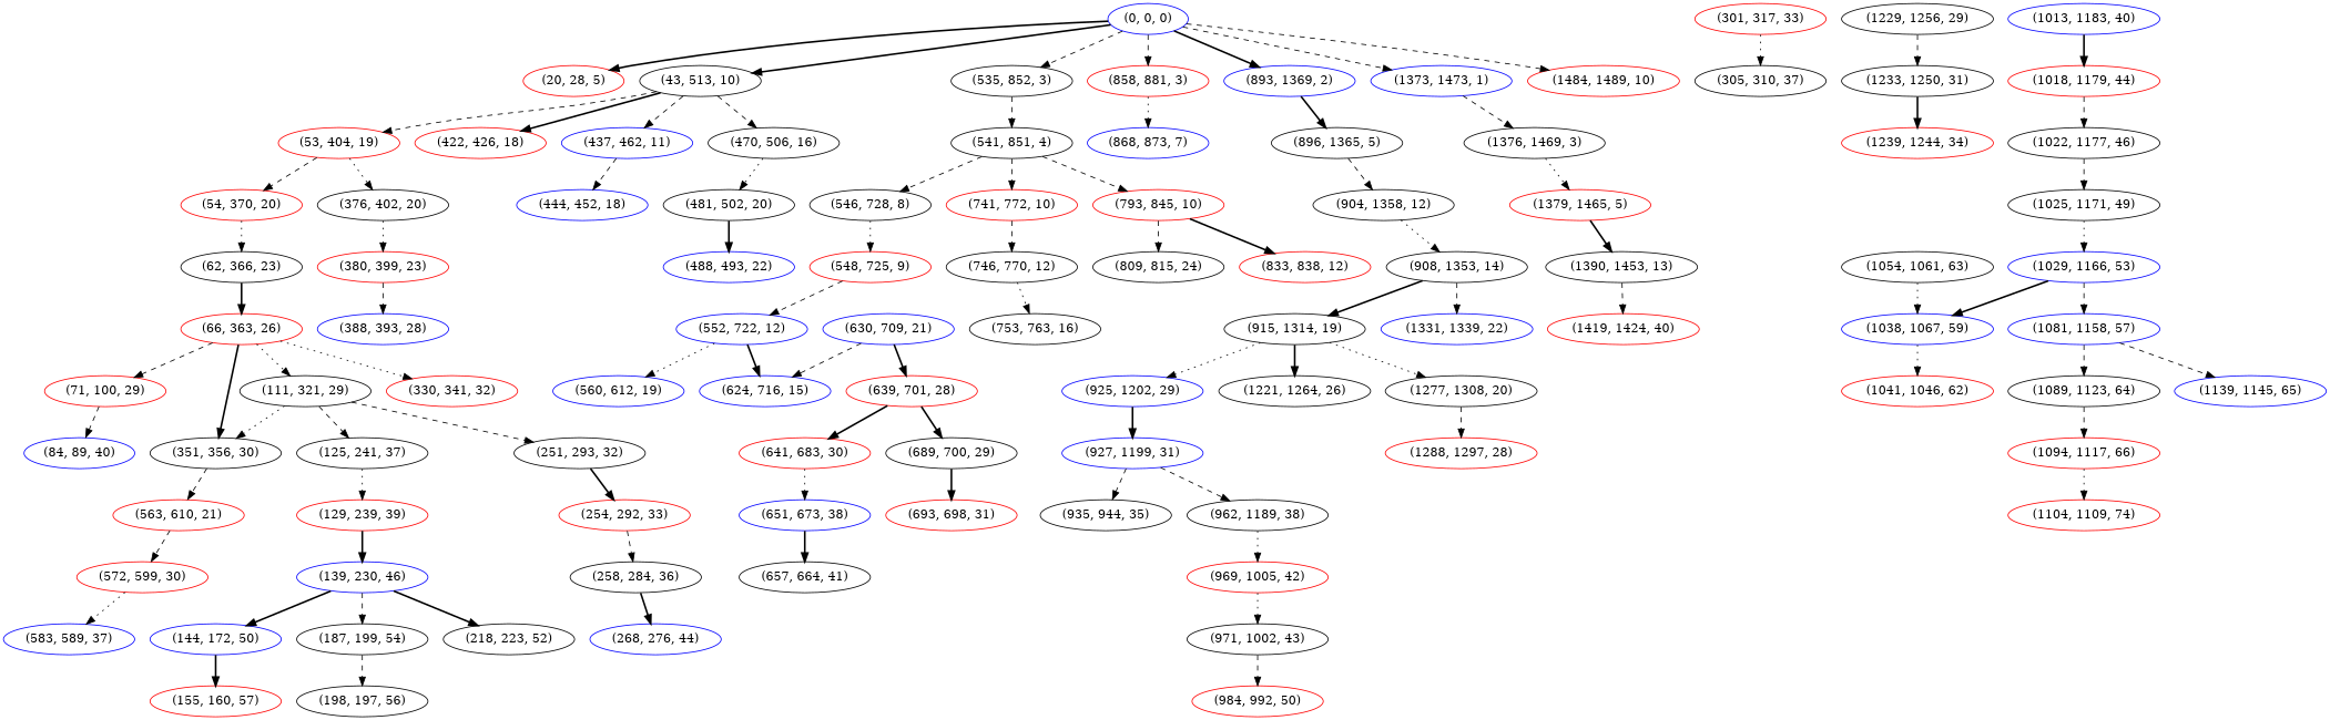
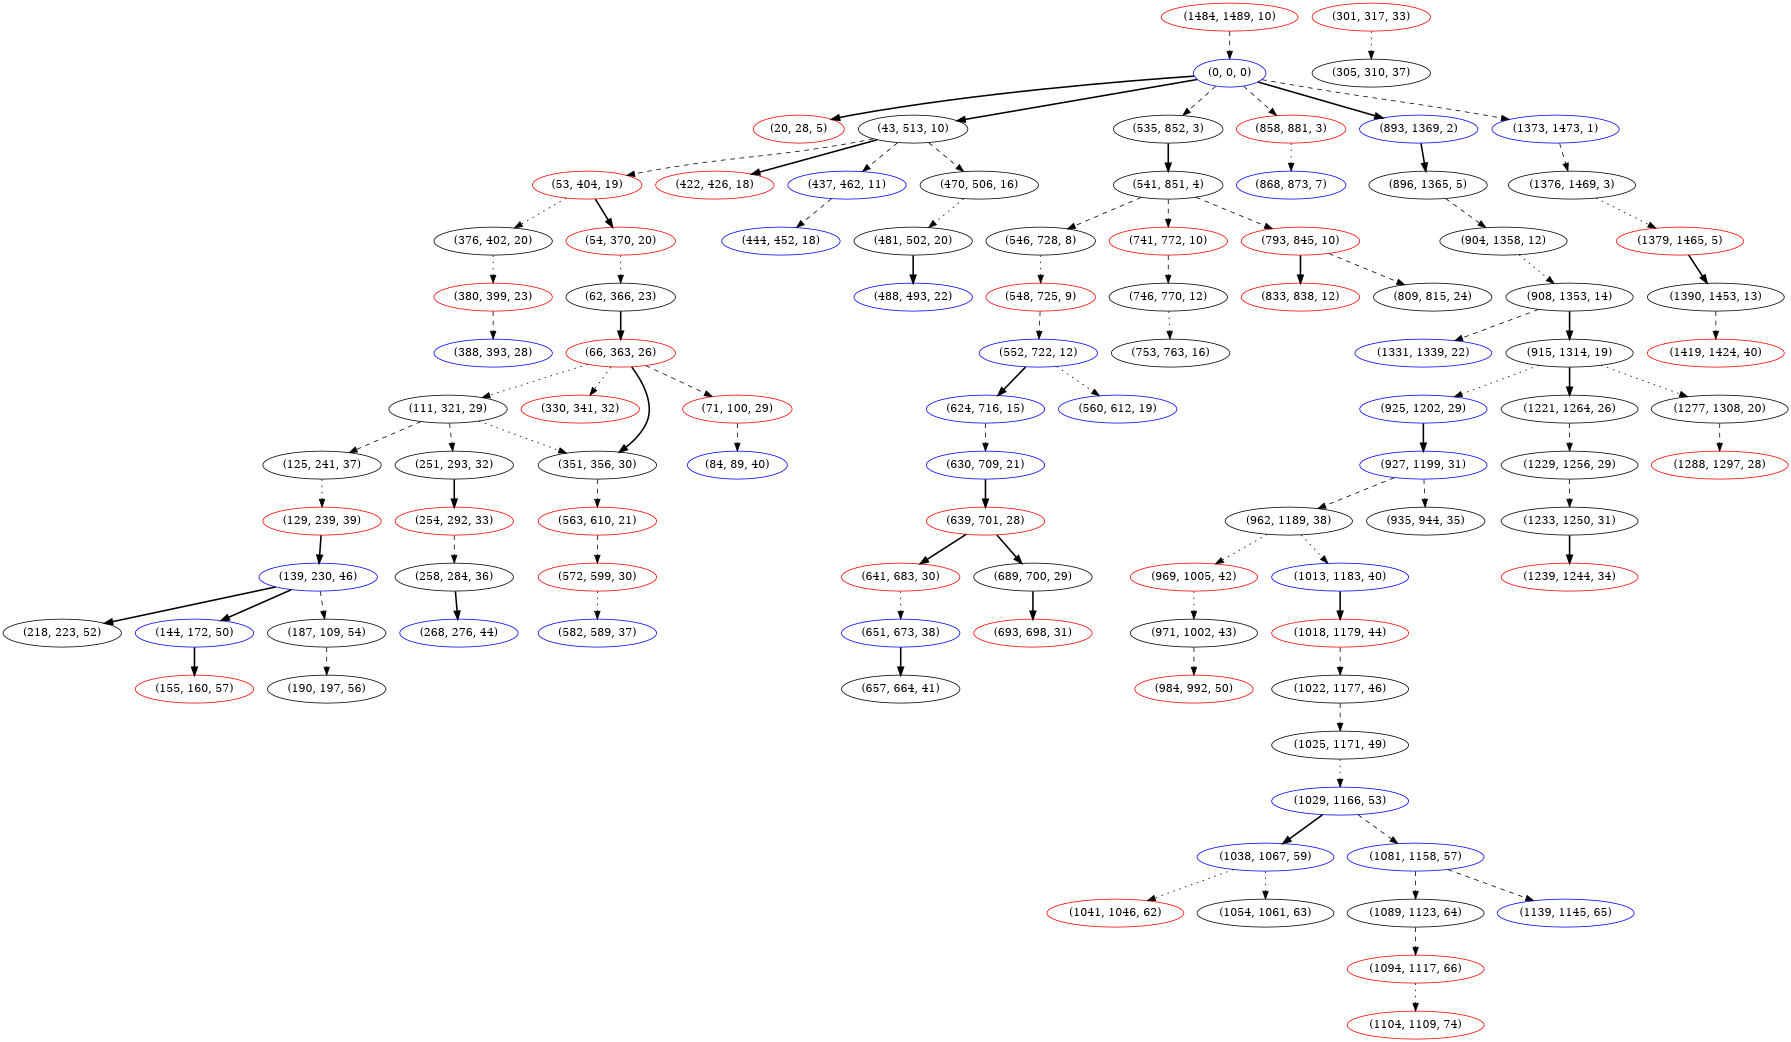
  digraph {
    node [color=black]
    edge [style=dashed]
    "(0, 0, 0)" [color=blue]
    "(20, 28, 5)" [color=red]
    "(43, 513, 10)"
    "(535, 852, 3)"
    "(858, 881, 3)" [color=red]
    "(893, 1369, 2)" [color=blue]
    "(1373, 1473, 1)" [color=blue]
    "(1484, 1489, 10)" [color=red]
    "(53, 404, 19)" [color=red]
    "(422, 426, 18)" [color=red]
    "(437, 462, 11)" [color=blue]
    "(470, 506, 16)"
    "(541, 851, 4)"
    "(868, 873, 7)" [color=blue]
    "(896, 1365, 5)"
    "(1376, 1469, 3)"
    "(54, 370, 20)" [color=red]
    "(376, 402, 20)"
    "(444, 452, 18)" [color=blue]
    "(481, 502, 20)"
    "(62, 366, 23)"
    "(380, 399, 23)" [color=red]
    "(66, 363, 26)" [color=red]
    "(71, 100, 29)" [color=red]
    "(111, 321, 29)"
    "(330, 341, 32)" [color=red]
    "(351, 356, 30)"
    "(84, 89, 40)" [color=blue]
    "(125, 241, 37)"
    "(251, 293, 32)"
    "(563, 610, 21)" [color=red]
    "(129, 239, 39)" [color=red]
    "(254, 292, 33)" [color=red]
    "(301, 317, 33)" [color=red]
    "(305, 310, 37)"
    "(139, 230, 46)" [color=blue]
    "(144, 172, 50)" [color=blue]
-   "(187, 199, 54)"
+   "(187, 199, 54)" [label="(187, 109, 54)"]
    "(218, 223, 52)"
    "(155, 160, 57)" [color=red]
-   "(190, 197, 56)" [label="(198, 197, 56)"]
+   "(190, 197, 56)"
    "(258, 284, 36)"
    "(268, 276, 44)" [color=blue]
    "(388, 393, 28)" [color=blue]
    "(488, 493, 22)" [color=blue]
    "(546, 728, 8)"
    "(741, 772, 10)" [color=red]
    "(793, 845, 10)" [color=red]
    "(548, 725, 9)" [color=red]
    "(746, 770, 12)"
    "(809, 815, 24)"
    "(833, 838, 12)" [color=red]
    "(552, 722, 12)" [color=blue]
    "(560, 612, 19)" [color=blue]
    "(624, 716, 15)" [color=blue]
    "(630, 709, 21)" [color=blue]
    "(572, 599, 30)" [color=red]
-   "(583, 589, 37)" [color=blue]
+   "(583, 589, 37)" [color=blue label="(582, 589, 37)"]
    "(639, 701, 28)" [color=red]
    "(641, 683, 30)" [color=red]
    "(689, 700, 29)"
    "(651, 673, 38)" [color=blue]
    "(693, 698, 31)" [color=red]
    "(657, 664, 41)"
    "(753, 763, 16)"
    "(904, 1358, 12)"
    "(908, 1353, 14)"
    "(915, 1314, 19)"
    "(1331, 1339, 22)" [color=blue]
    "(925, 1202, 29)" [color=blue]
    "(1221, 1264, 26)"
    "(1277, 1308, 20)"
    "(927, 1199, 31)" [color=blue]
    "(1229, 1256, 29)"
    "(1288, 1297, 28)" [color=red]
    "(935, 944, 35)"
    "(962, 1189, 38)"
    "(969, 1005, 42)" [color=red]
    "(1013, 1183, 40)" [color=blue]
    "(971, 1002, 43)"
    "(1018, 1179, 44)" [color=red]
    "(984, 992, 50)" [color=red]
    "(1022, 1177, 46)"
    "(1025, 1171, 49)"
    "(1029, 1166, 53)" [color=blue]
    "(1038, 1067, 59)" [color=blue]
    "(1081, 1158, 57)" [color=blue]
    "(1041, 1046, 62)" [color=red]
    "(1054, 1061, 63)"
    "(1089, 1123, 64)"
    "(1139, 1145, 65)" [color=blue]
    "(1094, 1117, 66)" [color=red]
    "(1104, 1109, 74)" [color=red]
    "(1233, 1250, 31)"
    "(1239, 1244, 34)" [color=red]
    "(1379, 1465, 5)" [color=red]
    "(1390, 1453, 13)"
    "(1419, 1424, 40)" [color=red]
    "(0, 0, 0)" -> "(20, 28, 5)" [style=bold]
    "(0, 0, 0)" -> "(43, 513, 10)" [style=bold]
    "(0, 0, 0)" -> "(535, 852, 3)"
    "(0, 0, 0)" -> "(858, 881, 3)"
    "(0, 0, 0)" -> "(893, 1369, 2)" [style=bold]
    "(0, 0, 0)" -> "(1373, 1473, 1)"
-   "(0, 0, 0)" -> "(1484, 1489, 10)"
+   "(1484, 1489, 10)" -> "(0, 0, 0)"
    "(43, 513, 10)" -> "(53, 404, 19)"
    "(43, 513, 10)" -> "(422, 426, 18)" [style=bold]
    "(43, 513, 10)" -> "(437, 462, 11)"
    "(43, 513, 10)" -> "(470, 506, 16)"
-   "(535, 852, 3)" -> "(541, 851, 4)"
+   "(535, 852, 3)" -> "(541, 851, 4)" [style=bold]
    "(858, 881, 3)" -> "(868, 873, 7)" [style=dotted]
    "(893, 1369, 2)" -> "(896, 1365, 5)" [style=bold]
    "(1373, 1473, 1)" -> "(1376, 1469, 3)"
-   "(53, 404, 19)" -> "(54, 370, 20)"
+   "(53, 404, 19)" -> "(54, 370, 20)" [style=bold]
    "(53, 404, 19)" -> "(376, 402, 20)" [style=dotted]
    "(437, 462, 11)" -> "(444, 452, 18)"
    "(470, 506, 16)" -> "(481, 502, 20)" [style=dotted]
    "(541, 851, 4)" -> "(546, 728, 8)"
    "(541, 851, 4)" -> "(741, 772, 10)"
    "(541, 851, 4)" -> "(793, 845, 10)"
    "(896, 1365, 5)" -> "(904, 1358, 12)"
    "(1376, 1469, 3)" -> "(1379, 1465, 5)" [style=dotted]
    "(54, 370, 20)" -> "(62, 366, 23)" [style=dotted]
    "(376, 402, 20)" -> "(380, 399, 23)" [style=dotted]
    "(481, 502, 20)" -> "(488, 493, 22)" [style=bold]
    "(62, 366, 23)" -> "(66, 363, 26)" [style=bold]
    "(380, 399, 23)" -> "(388, 393, 28)"
    "(66, 363, 26)" -> "(71, 100, 29)"
    "(66, 363, 26)" -> "(111, 321, 29)" [style=dotted]
    "(66, 363, 26)" -> "(330, 341, 32)" [style=dotted]
    "(66, 363, 26)" -> "(351, 356, 30)" [style=bold]
    "(71, 100, 29)" -> "(84, 89, 40)"
    "(111, 321, 29)" -> "(351, 356, 30)" [style=dotted]
    "(111, 321, 29)" -> "(125, 241, 37)"
    "(111, 321, 29)" -> "(251, 293, 32)"
    "(351, 356, 30)" -> "(563, 610, 21)"
    "(125, 241, 37)" -> "(129, 239, 39)" [style=dotted]
    "(251, 293, 32)" -> "(254, 292, 33)" [style=bold]
    "(563, 610, 21)" -> "(572, 599, 30)"
    "(129, 239, 39)" -> "(139, 230, 46)" [style=bold]
    "(254, 292, 33)" -> "(258, 284, 36)"
    "(301, 317, 33)" -> "(305, 310, 37)" [style=dotted]
    "(139, 230, 46)" -> "(144, 172, 50)" [style=bold]
    "(139, 230, 46)" -> "(187, 199, 54)"
    "(139, 230, 46)" -> "(218, 223, 52)" [style=bold]
    "(144, 172, 50)" -> "(155, 160, 57)" [style=bold]
    "(187, 199, 54)" -> "(190, 197, 56)"
    "(258, 284, 36)" -> "(268, 276, 44)" [style=bold]
    "(546, 728, 8)" -> "(548, 725, 9)" [style=dotted]
    "(741, 772, 10)" -> "(746, 770, 12)"
    "(793, 845, 10)" -> "(809, 815, 24)"
    "(793, 845, 10)" -> "(833, 838, 12)" [style=bold]
    "(548, 725, 9)" -> "(552, 722, 12)"
    "(746, 770, 12)" -> "(753, 763, 16)" [style=dotted]
    "(552, 722, 12)" -> "(560, 612, 19)" [style=dotted]
    "(552, 722, 12)" -> "(624, 716, 15)" [style=bold]
-   "(630, 709, 21)" -> "(624, 716, 15)"
+   "(624, 716, 15)" -> "(630, 709, 21)"
    "(630, 709, 21)" -> "(639, 701, 28)" [style=bold]
    "(572, 599, 30)" -> "(583, 589, 37)" [style=dotted]
    "(639, 701, 28)" -> "(641, 683, 30)" [style=bold]
    "(639, 701, 28)" -> "(689, 700, 29)" [style=bold]
    "(641, 683, 30)" -> "(651, 673, 38)" [style=dotted]
    "(689, 700, 29)" -> "(693, 698, 31)" [style=bold]
    "(651, 673, 38)" -> "(657, 664, 41)" [style=bold]
    "(904, 1358, 12)" -> "(908, 1353, 14)" [style=dotted]
    "(908, 1353, 14)" -> "(915, 1314, 19)" [style=bold]
    "(908, 1353, 14)" -> "(1331, 1339, 22)"
    "(915, 1314, 19)" -> "(925, 1202, 29)" [style=dotted]
    "(915, 1314, 19)" -> "(1221, 1264, 26)" [style=bold]
    "(915, 1314, 19)" -> "(1277, 1308, 20)" [style=dotted]
    "(925, 1202, 29)" -> "(927, 1199, 31)" [style=bold]
+   "(1221, 1264, 26)" -> "(1229, 1256, 29)"
    "(1277, 1308, 20)" -> "(1288, 1297, 28)"
    "(927, 1199, 31)" -> "(935, 944, 35)"
    "(927, 1199, 31)" -> "(962, 1189, 38)"
    "(1229, 1256, 29)" -> "(1233, 1250, 31)"
    "(962, 1189, 38)" -> "(969, 1005, 42)" [style=dotted]
+   "(962, 1189, 38)" -> "(1013, 1183, 40)" [style=dotted]
    "(969, 1005, 42)" -> "(971, 1002, 43)" [style=dotted]
    "(1013, 1183, 40)" -> "(1018, 1179, 44)" [style=bold]
    "(971, 1002, 43)" -> "(984, 992, 50)"
    "(1018, 1179, 44)" -> "(1022, 1177, 46)"
    "(1022, 1177, 46)" -> "(1025, 1171, 49)"
    "(1025, 1171, 49)" -> "(1029, 1166, 53)" [style=dotted]
    "(1029, 1166, 53)" -> "(1038, 1067, 59)" [style=bold]
    "(1029, 1166, 53)" -> "(1081, 1158, 57)"
    "(1038, 1067, 59)" -> "(1041, 1046, 62)" [style=dotted]
-   "(1054, 1061, 63)" -> "(1038, 1067, 59)" [style=dotted]
+   "(1038, 1067, 59)" -> "(1054, 1061, 63)" [style=dotted]
    "(1081, 1158, 57)" -> "(1089, 1123, 64)"
    "(1081, 1158, 57)" -> "(1139, 1145, 65)"
    "(1089, 1123, 64)" -> "(1094, 1117, 66)"
    "(1094, 1117, 66)" -> "(1104, 1109, 74)" [style=dotted]
    "(1233, 1250, 31)" -> "(1239, 1244, 34)" [style=bold]
    "(1379, 1465, 5)" -> "(1390, 1453, 13)" [style=bold]
    "(1390, 1453, 13)" -> "(1419, 1424, 40)"
  }
